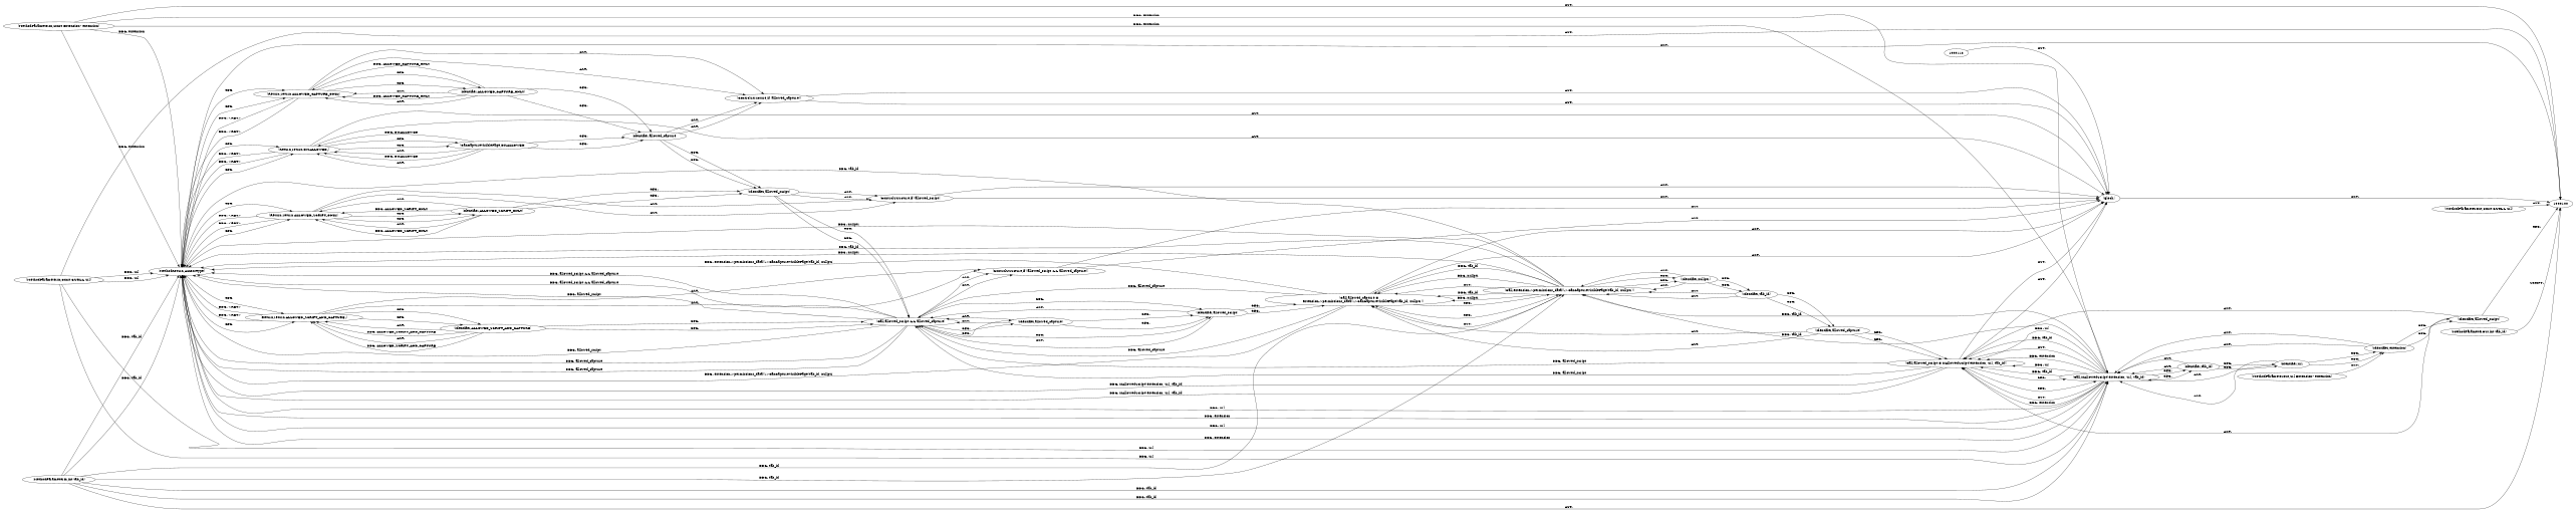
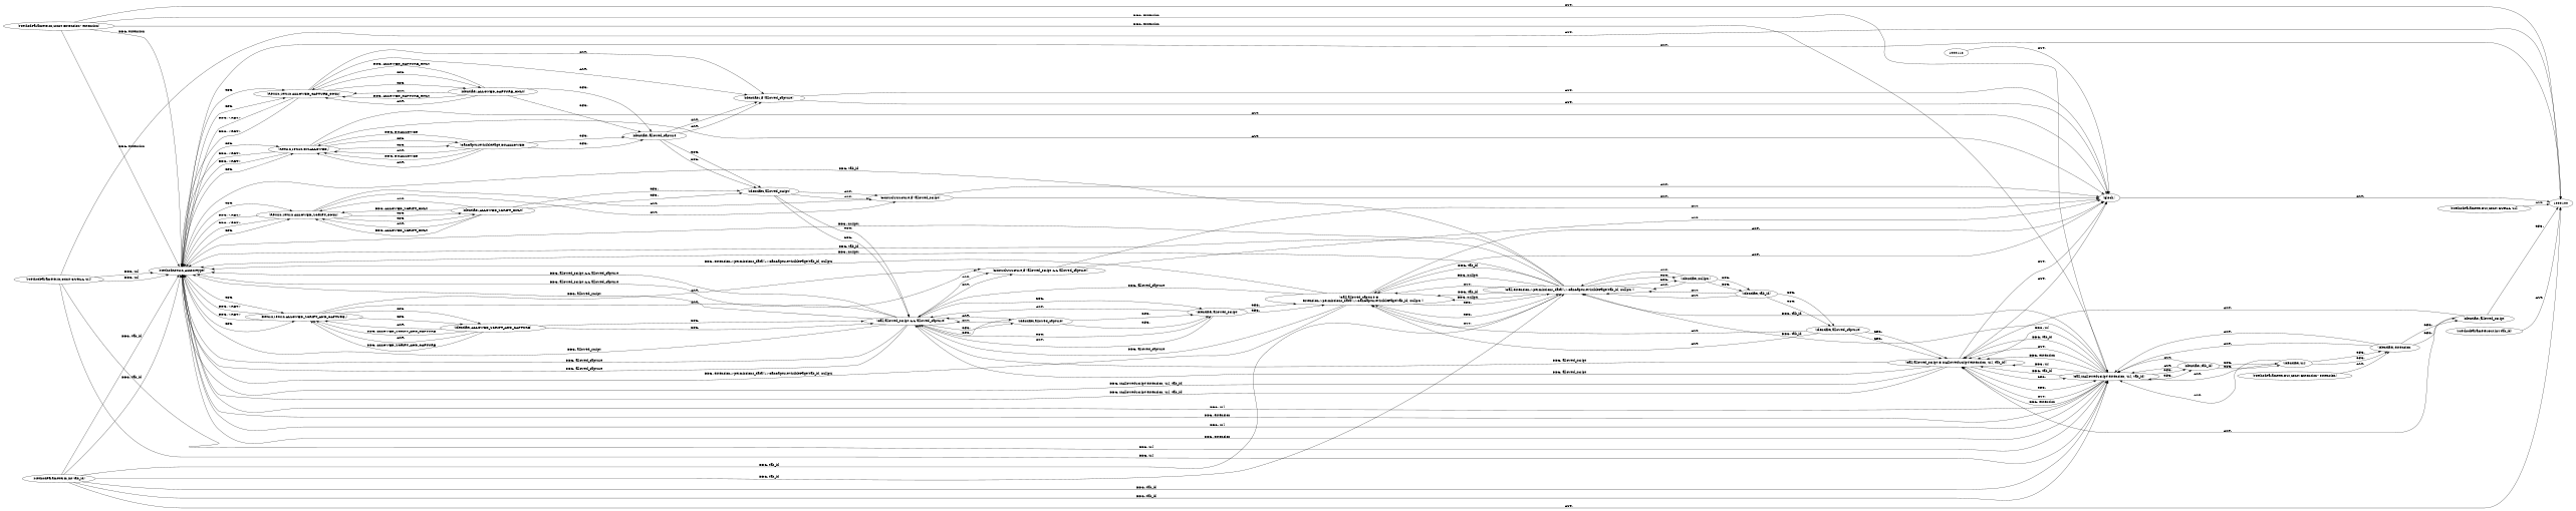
  digraph {
    rankdir=LR
    n1 [label="(MethodReturn,AccessType)"]
    n2 [label="(Return,return ALLOWED_SCRIPT_ONLY;)"]
    n3 [label="(Return,return ALLOWED_CAPTURE_ONLY;)"]
    n4 [label="(Return,return DISALLOWED;)"]
    n5 [label="(Return,return ALLOWED_SCRIPT_AND_CAPTURE;)"]
    1000100
    n7 [label="(ControlStructure,if (allowed_script))"]
    n8 [label="(Identifier,ALLOWED_SCRIPT_ONLY)"]
-   n9 [label="(ControlStructure,if (allowed_capture))"]
+   n9 [label="(Identifier,if (allowed_capture))"]
    n10 [label="(Identifier,ALLOWED_CAPTURE_ONLY)"]
    n11 [label="(Block,)"]
    n12 [label="(CanCaptureVisiblePage,DISALLOWED)"]
    n13 [label="(ControlStructure,if (allowed_script && allowed_capture))"]
    n14 [label="(Identifier,ALLOWED_SCRIPT_AND_CAPTURE)"]
    n15 [label="(MethodParameterIn,const Extension* extension)"]
    n16 [label="(Call,IsAllowedScript(extension, url, tab_id))"]
    n17 [label="(Call,extension->permissions_data()->CanCaptureVisiblePage(tab_id, nullptr))"]
    n18 [label="(Call,allowed_script = IsAllowedScript(extension, url, tab_id))"]
    n19 [label="(Identifier,tab_id)"]
-   n20 [label="(MethodParameterOut,url Extension* extension)"]
+   n20 [label="(MethodParameterOut,const Extension* extension)"]
    n21 [label="(Identifier,extension)"]
    n22 [label="(Identifier,allowed_script)"]
    n23 [label="(Call,allowed_script && allowed_capture)"]
    n24 [label="(Identifier,allowed_capture)"]
    n25 [label="(Identifier,allowed_script)"]
    n26 [label="(Identifier,allowed_capture)"]
    n27 [label="(MethodParameterIn,const GURL& url)"]
    n28 [label="(MethodParameterOut,const GURL& url)"]
    n29 [label="(MethodParameterIn,int tab_id)"]
    n30 [label="(Call,allowed_capture =\n        extension->permissions_data()->CanCaptureVisiblePage(tab_id, nullptr))"]
    n31 [label="(Identifier,nullptr)"]
    n32 [label="(MethodParameterOut,int tab_id)"]
    n33 [label="(Identifier,allowed_script)"]
    n34 [label="(Identifier,url)"]
    n35 [label="(Identifier,allowed_capture)"]
    n36 [label="(Identifier,tab_id)"]
    1000112
    n1 -> n2 [label="CFG: "]
    n1 -> n2 [label="CFG: "]
    n1 -> n3 [label="CFG: "]
    n1 -> n3 [label="CFG: "]
    n1 -> n4 [label="CFG: "]
    n1 -> n4 [label="CFG: "]
    n1 -> n5 [label="CFG: "]
    n1 -> n5 [label="CFG: "]
    n1 -> 1000100 [label="AST: "]
    n2 -> n1 [label="DDG: <RET>"]
    n2 -> n1 [label="DDG: <RET>"]
    n2 -> n7 [label="AST: "]
    n2 -> n7 [label="AST: "]
    n2 -> n8 [label="CFG: "]
    n2 -> n8 [label="CFG: "]
    n3 -> n1 [label="DDG: <RET>"]
    n3 -> n1 [label="DDG: <RET>"]
    n3 -> n9 [label="AST: "]
    n3 -> n9 [label="AST: "]
    n3 -> n10 [label="CFG: "]
    n3 -> n10 [label="CFG: "]
    n4 -> n1 [label="DDG: <RET>"]
    n4 -> n1 [label="DDG: <RET>"]
    n4 -> n11 [label="AST: "]
    n4 -> n11 [label="AST: "]
    n4 -> n12 [label="CFG: "]
    n4 -> n12 [label="CFG: "]
    n5 -> n1 [label="DDG: <RET>"]
    n5 -> n1 [label="DDG: <RET>"]
    n5 -> n13 [label="AST: "]
    n5 -> n13 [label="AST: "]
    n5 -> n14 [label="CFG: "]
    n5 -> n14 [label="CFG: "]
    n7 -> n11 [label="AST: "]
    n7 -> n11 [label="AST: "]
    n8 -> n2 [label="AST: "]
    n8 -> n2 [label="DDG: ALLOWED_SCRIPT_ONLY"]
    n8 -> n2 [label="AST: "]
    n8 -> n2 [label="DDG: ALLOWED_SCRIPT_ONLY"]
    n8 -> n22 [label="CFG: "]
    n8 -> n22 [label="CFG: "]
    n9 -> n11 [label="AST: "]
    n9 -> n11 [label="AST: "]
    n10 -> n3 [label="AST: "]
    n10 -> n3 [label="DDG: ALLOWED_CAPTURE_ONLY"]
    n10 -> n3 [label="AST: "]
    n10 -> n3 [label="DDG: ALLOWED_CAPTURE_ONLY"]
    n10 -> n26 [label="CFG: "]
    n10 -> n26 [label="CFG: "]
    n11 -> 1000100 [label="AST: "]
    n12 -> n4 [label="AST: "]
    n12 -> n4 [label="DDG: DISALLOWED"]
    n12 -> n4 [label="AST: "]
    n12 -> n4 [label="DDG: DISALLOWED"]
    n12 -> n26 [label="CFG: "]
    n12 -> n26 [label="CFG: "]
    n13 -> n11 [label="AST: "]
    n13 -> n11 [label="AST: "]
    n14 -> n5 [label="AST: "]
    n14 -> n5 [label="DDG: ALLOWED_SCRIPT_AND_CAPTURE"]
    n14 -> n5 [label="AST: "]
    n14 -> n5 [label="DDG: ALLOWED_SCRIPT_AND_CAPTURE"]
    n14 -> n23 [label="CFG: "]
    n14 -> n23 [label="CFG: "]
    n15 -> n1 [label="DDG: extension"]
    n15 -> n1 [label="DDG: extension"]
    n15 -> 1000100 [label="AST: "]
    n15 -> n16 [label="DDG: extension"]
    n15 -> n16 [label="DDG: extension"]
    n16 -> n1 [label="DDG: url"]
    n16 -> n1 [label="DDG: extension"]
    n16 -> n1 [label="DDG: url"]
    n16 -> n1 [label="DDG: extension"]
    n16 -> n17 [label="DDG: tab_id"]
    n16 -> n17 [label="DDG: tab_id"]
    n16 -> n18 [label="AST: "]
    n16 -> n18 [label="DDG: extension"]
    n16 -> n18 [label="DDG: url"]
    n16 -> n18 [label="DDG: tab_id"]
    n16 -> n18 [label="AST: "]
    n16 -> n18 [label="DDG: extension"]
    n16 -> n18 [label="DDG: url"]
    n16 -> n18 [label="DDG: tab_id"]
    n16 -> n19 [label="CFG: "]
    n16 -> n19 [label="CFG: "]
    n17 -> n1 [label="DDG: nullptr"]
    n17 -> n1 [label="DDG: tab_id"]
    n17 -> n1 [label="DDG: nullptr"]
    n17 -> n1 [label="DDG: tab_id"]
    n17 -> n30 [label="AST: "]
    n17 -> n30 [label="DDG: tab_id"]
    n17 -> n30 [label="DDG: nullptr"]
    n17 -> n30 [label="AST: "]
    n17 -> n30 [label="DDG: tab_id"]
    n17 -> n30 [label="DDG: nullptr"]
    n17 -> n31 [label="CFG: "]
    n17 -> n31 [label="CFG: "]
    n18 -> n1 [label="DDG: IsAllowedScript(extension, url, tab_id)"]
    n18 -> n1 [label="DDG: IsAllowedScript(extension, url, tab_id)"]
    n18 -> n11 [label="AST: "]
    n18 -> n11 [label="AST: "]
    n18 -> n16 [label="CFG: "]
    n18 -> n16 [label="CFG: "]
    n18 -> n23 [label="DDG: allowed_script"]
    n18 -> n23 [label="DDG: allowed_script"]
    n19 -> n16 [label="AST: "]
    n19 -> n16 [label="AST: "]
    n19 -> n34 [label="CFG: "]
    n19 -> n34 [label="CFG: "]
    n20 -> n21 [label="AST: "]
    n21 -> n16 [label="AST: "]
    n21 -> n16 [label="AST: "]
    n21 -> n33 [label="CFG: "]
    n21 -> n33 [label="CFG: "]
    n22 -> n7 [label="AST: "]
    n22 -> n7 [label="AST: "]
    n22 -> n23 [label="CFG: "]
    n22 -> n23 [label="CFG: "]
    n23 -> n1 [label="DDG: allowed_script && allowed_capture"]
    n23 -> n1 [label="DDG: allowed_capture"]
    n23 -> n1 [label="DDG: allowed_script"]
    n23 -> n1 [label="DDG: allowed_script && allowed_capture"]
    n23 -> n1 [label="DDG: allowed_capture"]
    n23 -> n1 [label="DDG: allowed_script"]
    n23 -> n13 [label="AST: "]
    n23 -> n13 [label="AST: "]
    n23 -> n24 [label="CFG: "]
    n23 -> n24 [label="CFG: "]
    n23 -> n25 [label="CFG: "]
    n23 -> n25 [label="CFG: "]
    n24 -> n23 [label="AST: "]
    n24 -> n23 [label="AST: "]
    n24 -> n25 [label="CFG: "]
    n24 -> n25 [label="CFG: "]
    n25 -> n23 [label="AST: "]
    n25 -> n23 [label="AST: "]
    n25 -> n30 [label="CFG: "]
    n25 -> n30 [label="CFG: "]
    n26 -> n9 [label="AST: "]
    n26 -> n9 [label="AST: "]
    n26 -> n22 [label="CFG: "]
    n26 -> n22 [label="CFG: "]
    n27 -> n1 [label="DDG: url"]
    n27 -> n1 [label="DDG: url"]
    n27 -> 1000100 [label="AST: "]
    n27 -> n16 [label="DDG: url"]
    n27 -> n16 [label="DDG: url"]
    n28 -> 1000100 [label="AST: "]
    n29 -> n1 [label="DDG: tab_id"]
    n29 -> n1 [label="DDG: tab_id"]
    n29 -> 1000100 [label="AST: "]
    n29 -> n16 [label="DDG: tab_id"]
    n29 -> n16 [label="DDG: tab_id"]
    n29 -> n17 [label="DDG: tab_id"]
    n29 -> n17 [label="DDG: tab_id"]
    n30 -> n1 [label="DDG: extension->permissions_data()->CanCaptureVisiblePage(tab_id, nullptr)"]
    n30 -> n1 [label="DDG: extension->permissions_data()->CanCaptureVisiblePage(tab_id, nullptr)"]
    n30 -> n11 [label="AST: "]
    n30 -> n11 [label="AST: "]
    n30 -> n17 [label="CFG: "]
    n30 -> n17 [label="CFG: "]
    n30 -> n23 [label="DDG: allowed_capture"]
    n30 -> n23 [label="DDG: allowed_capture"]
    n31 -> n17 [label="AST: "]
    n31 -> n17 [label="AST: "]
    n31 -> n36 [label="CFG: "]
    n31 -> n36 [label="CFG: "]
-   n32 -> 1000100 [label="SCRIPT: "]
+   n32 -> 1000100 [label="AST: "]
    n33 -> 1000100 [label="CFG: "]
    n33 -> n18 [label="AST: "]
    n33 -> n18 [label="AST: "]
    n34 -> n16 [label="AST: "]
    n34 -> n16 [label="AST: "]
    n34 -> n21 [label="CFG: "]
    n34 -> n21 [label="CFG: "]
    n35 -> n18 [label="CFG: "]
    n35 -> n18 [label="CFG: "]
    n35 -> n30 [label="AST: "]
    n35 -> n30 [label="AST: "]
    n36 -> n17 [label="AST: "]
    n36 -> n17 [label="AST: "]
    n36 -> n35 [label="CFG: "]
    n36 -> n35 [label="CFG: "]
    1000112 -> n11 [label="AST: "]
  }
